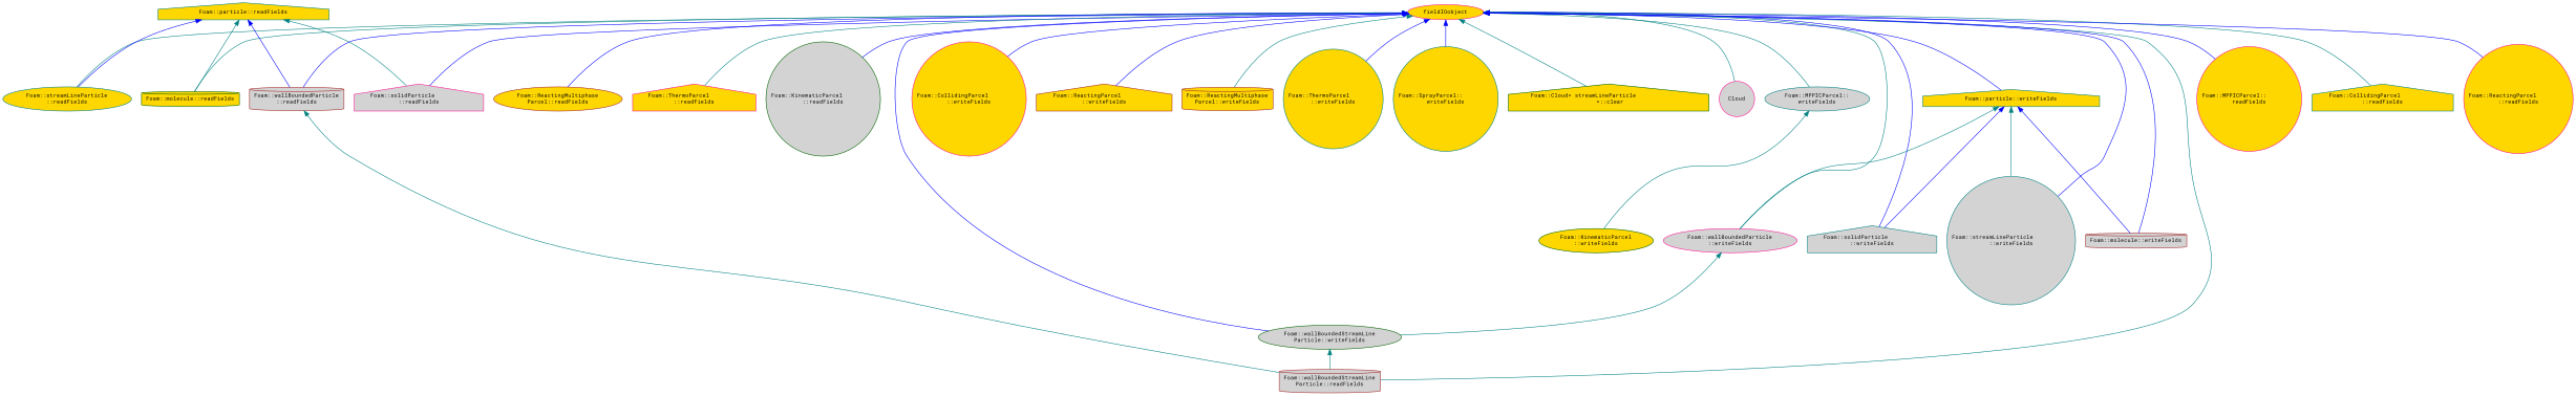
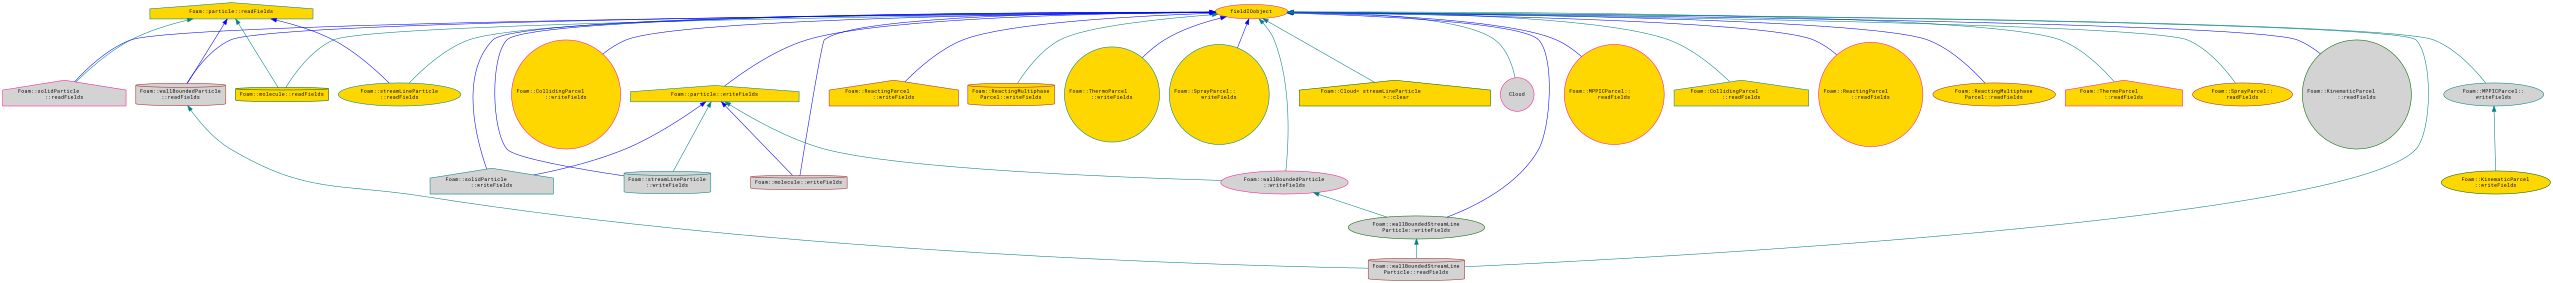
  digraph {
    fontname="Roboto Mono"
    rankdir=TB
    node [color=teal fillcolor=gold fontname="Roboto Mono" fontsize=10 shape=ellipse style=filled]
    edge [color=teal dir=back fontname="Roboto Mono" fontsize=10 labelfontname=Helvetica labelfontsize=10 style=solid]
    n1 [color=deeppink fontcolor=black height=0.2 label=fieldIOobject width=0.4]
    n2 [color=darkgreen height=0.2 label="Foam::Cloud\< streamLineParticle\l \>::clear" shape=house width=0.4]
    n3 [color=deeppink fillcolor=lightgrey height=0.2 label=Cloud shape=circle width=0.4]
    n4 [color=brown fillcolor=lightgrey height=0.2 label="Foam::wallBoundedStreamLine\lParticle::readFields" shape=cylinder width=0.4]
    n5 [color=deeppink fillcolor=lightgrey height=0.2 label="Foam::solidParticle\l::readFields" shape=house width=0.4]
    n6 [color=deeppink height=0.2 label="Foam::MPPICParcel::\lreadFields" shape=circle width=0.4]
    n7 [height=0.2 label="Foam::streamLineParticle\l::readFields" width=0.4]
    n8 [height=0.2 label="Foam::CollidingParcel\l::readFields" shape=house width=0.4]
    n9 [color=brown fillcolor=lightgrey height=0.2 label="Foam::wallBoundedParticle\l::readFields" shape=cylinder width=0.4]
    n10 [color=darkgreen height=0.2 label="Foam::molecule::readFields" shape=cylinder width=0.4]
    n11 [color=deeppink height=0.2 label="Foam::ReactingParcel\l::readFields" shape=circle width=0.4]
    n12 [color=brown height=0.2 label="Foam::ReactingMultiphase\lParcel::readFields" width=0.4]
    n13 [color=deeppink height=0.2 label="Foam::ThermoParcel\l::readFields" shape=house width=0.4]
+   n14 [color=brown height=0.2 label="Foam::SprayParcel::\lreadFields" width=0.4]
    n15 [color=darkgreen fillcolor=lightgrey height=0.2 label="Foam::KinematicParcel\l::readFields" shape=circle width=0.4]
    n16 [color=darkgreen fillcolor=lightgrey height=0.2 label="Foam::wallBoundedStreamLine\lParticle::writeFields" width=0.4]
    n17 [fillcolor=lightgrey height=0.2 label="Foam::solidParticle\l::writeFields" shape=house width=0.4]
    n18 [fillcolor=lightgrey height=0.2 label="Foam::MPPICParcel::\lwriteFields" width=0.4]
-   n19 [fillcolor=lightgrey height=0.2 label="Foam::streamLineParticle\l::writeFields" shape=circle width=0.4]
+   n19 [fillcolor=lightgrey height=0.2 label="Foam::streamLineParticle\l::writeFields" shape=cylinder width=0.4]
    n20 [color=deeppink height=0.2 label="Foam::CollidingParcel\l::writeFields" shape=circle width=0.4]
    n21 [color=deeppink fillcolor=lightgrey height=0.2 label="Foam::wallBoundedParticle\l::writeFields" width=0.4]
    n22 [color=brown fillcolor=lightgrey height=0.2 label="Foam::molecule::writeFields" shape=cylinder width=0.4]
    n23 [color=brown height=0.2 label="Foam::ReactingParcel\l::writeFields" shape=house width=0.4]
    n24 [color=brown height=0.2 label="Foam::ReactingMultiphase\lParcel::writeFields" shape=cylinder width=0.4]
    n25 [height=0.2 label="Foam::ThermoParcel\l::writeFields" shape=circle width=0.4]
    n26 [height=0.2 label="Foam::SprayParcel::\lwriteFields" shape=circle width=0.4]
    n27 [height=0.2 label="Foam::particle::writeFields" shape=house width=0.4]
    n28 [height=0.2 label="Foam::particle::readFields" shape=house width=0.4]
    n29 [color=darkgreen height=0.2 label="Foam::KinematicParcel\l::writeFields" width=0.4]
    n1 -> n2
    n1 -> n3
    n1 -> n4
    n1 -> n5 [color=blue]
    n1 -> n6 [color=blue]
    n1 -> n7
    n1 -> n8
    n1 -> n9 [color=blue]
    n1 -> n10
    n1 -> n11 [color=blue]
    n1 -> n12 [color=blue]
    n1 -> n13
+   n1 -> n14
    n1 -> n15 [color=blue]
    n1 -> n16 [color=blue]
    n1 -> n17 [color=blue]
    n1 -> n18
    n1 -> n19 [color=blue]
    n1 -> n20 [color=blue]
    n1 -> n21
    n1 -> n22 [color=blue]
    n1 -> n23 [color=blue]
    n1 -> n24
    n1 -> n25 [color=blue]
    n1 -> n26 [color=blue]
    n1 -> n27 [color=blue]
    n9 -> n4
    n16 -> n4
    n18 -> n29
    n21 -> n16
    n27 -> n17 [color=blue]
    n27 -> n19
    n27 -> n21
    n27 -> n22 [color=blue]
    n28 -> n5
    n28 -> n7 [color=blue]
    n28 -> n9 [color=blue]
    n28 -> n10
  }
